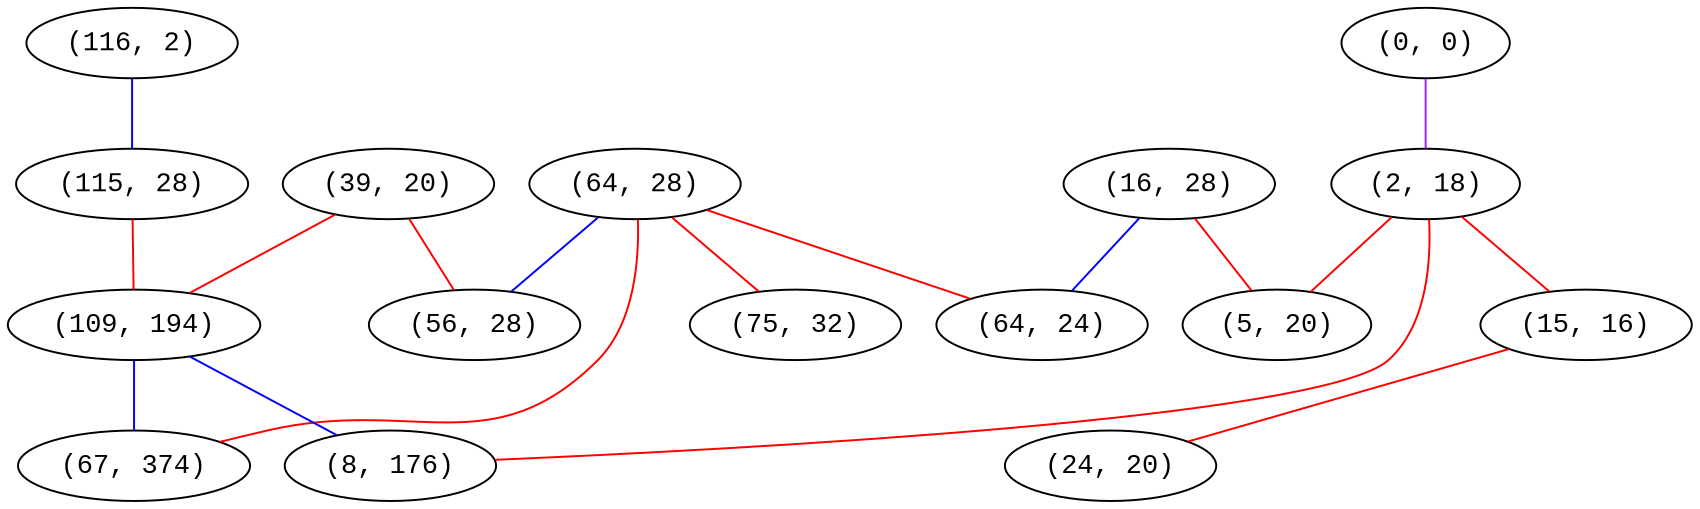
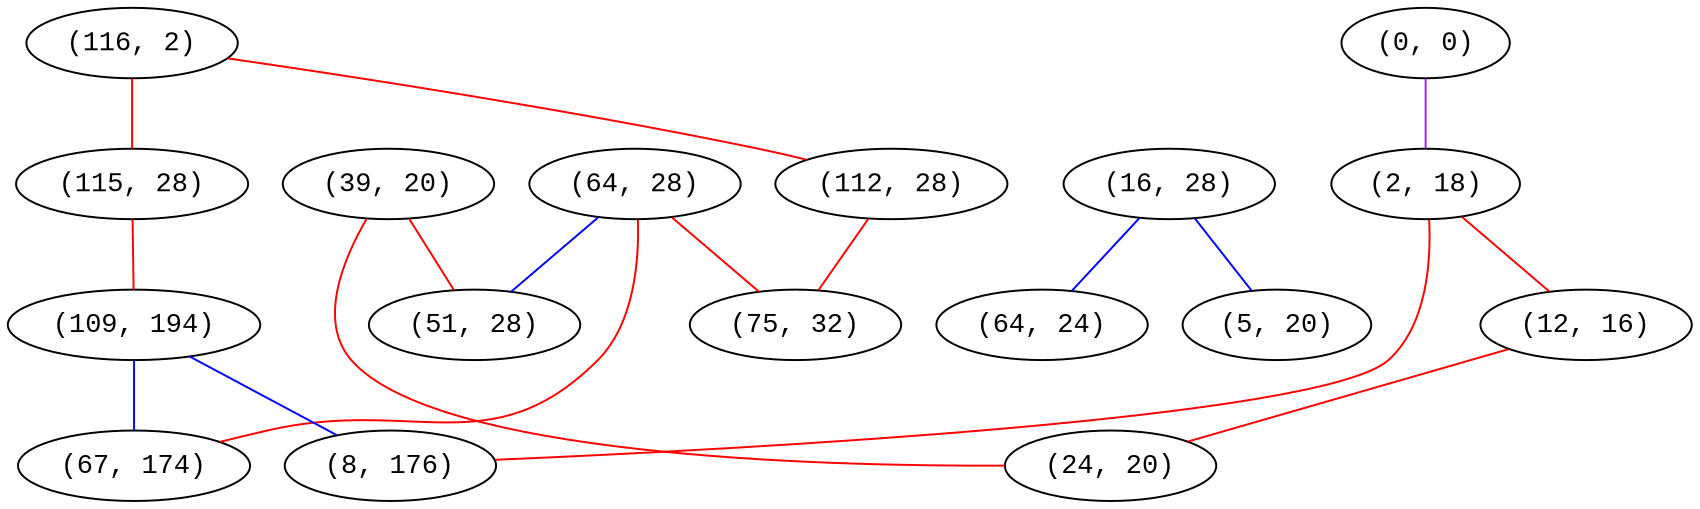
  graph {
    fontname="Liberation Mono"
    node [fontname="Liberation Mono"]
    edge [color=red fontname="Liberation Mono" weight=1]
    "(39, 20)"
-   "(51, 28)" [label="(56, 28)"]
+   "(51, 28)"
    "(24, 20)"
    "(64, 28)"
    "(64, 24)"
    "(75, 32)"
-   "(67, 174)" [label="(67, 374)"]
+   "(67, 174)"
    "(0, 0)"
    "(2, 18)"
    "(5, 20)"
    "(8, 176)"
-   "(15, 16)"
+   "(15, 16)" [label="(12, 16)"]
    "(16, 28)"
    "(116, 2)"
    "(115, 28)"
+   "(112, 28)"
    "(109, 194)"
    "(39, 20)" -- "(51, 28)"
-   "(39, 20)" -- "(109, 194)"
+   "(39, 20)" -- "(24, 20)"
    "(64, 28)" -- "(51, 28)" [color=blue]
-   "(64, 28)" -- "(64, 24)"
    "(64, 28)" -- "(75, 32)"
    "(64, 28)" -- "(67, 174)"
    "(0, 0)" -- "(2, 18)" [color=purple weight=4]
-   "(2, 18)" -- "(5, 20)"
    "(2, 18)" -- "(8, 176)"
    "(2, 18)" -- "(15, 16)"
    "(15, 16)" -- "(24, 20)"
    "(16, 28)" -- "(64, 24)" [color=blue weight=3]
-   "(16, 28)" -- "(5, 20)" [weight=3]
-   "(116, 2)" -- "(115, 28)" [color=blue weight=3]
+   "(16, 28)" -- "(5, 20)" [color=blue weight=3]
+   "(116, 2)" -- "(115, 28)" [weight=3]
+   "(116, 2)" -- "(112, 28)"
    "(115, 28)" -- "(109, 194)"
+   "(112, 28)" -- "(75, 32)"
    "(109, 194)" -- "(67, 174)" [color=blue weight=3]
    "(109, 194)" -- "(8, 176)" [color=blue weight=3]
  }
